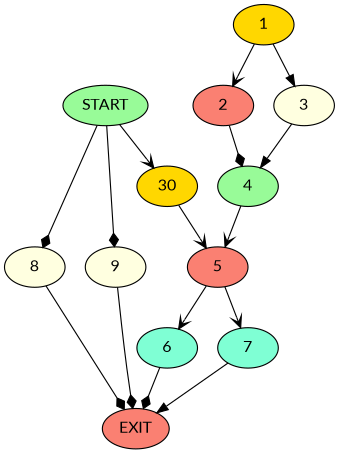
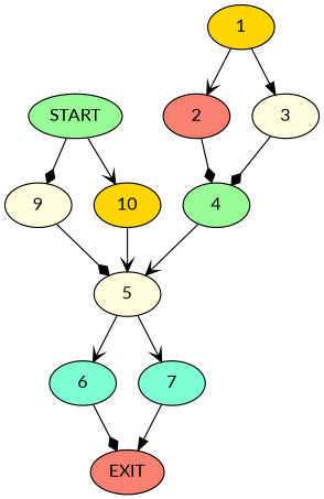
  digraph {
    fontname=Lato
    node [fillcolor=lightyellow fontname=Lato style=filled]
    edge [arrowhead=diamond fontname=Lato]
    n1 [fillcolor=palegreen label=START]
-   8
    9
-   10 [fillcolor=gold label=30]
+   10 [fillcolor=gold]
    1 [fillcolor=gold]
    2 [fillcolor=salmon]
    3
    n8 [fillcolor=salmon label=EXIT]
-   5 [fillcolor=salmon]
+   5
    4 [fillcolor=palegreen]
    6 [fillcolor=aquamarine]
    7 [fillcolor=aquamarine]
-   n1 -> 8
    n1 -> 9
    n1 -> 10 [arrowhead=vee]
-   8 -> n8
-   9 -> n8
+   9 -> 5
    10 -> 5 [arrowhead=vee]
    1 -> 2 [arrowhead=vee]
    1 -> 3 [arrowhead=normal]
    2 -> 4
-   3 -> 4 [arrowhead=normal]
+   3 -> 4
    5 -> 6 [arrowhead=vee]
    5 -> 7 [arrowhead=vee]
    4 -> 5 [arrowhead=vee]
    6 -> n8
    7 -> n8 [arrowhead=normal]
  }
